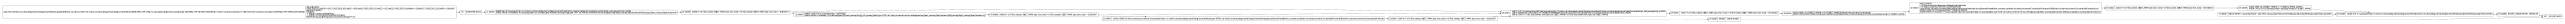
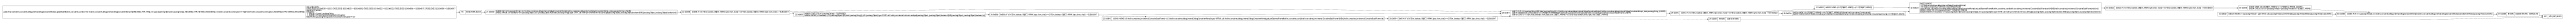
  digraph {
    fontname="Open Sans"
    rankdir=LR
    node [fontname="Open Sans" shape=record]
    edge [fontname="Open Sans"]
    n1 [label="{19\:\ ?|EDGE_ENTER_BLOCK\l}"]
    n2 [label="{21\:\ 0x0000|0x0000: IGET  (r0 I:java.lang.String) = (r2 I:kotlinx.coroutines.debug.internal.DebugCoroutineInfoImpl) kotlinx.coroutines.debug.internal.DebugCoroutineInfoImpl._state java.lang.String  (LINE:89)\l0x0002: INVOKE  (r0 I:boolean) = (r0 I:java.lang.Object), (r3 I:java.lang.Object A[D('state' java.lang.String)]) type: STATIC call: kotlin.jvm.internal.Intrinsics.areEqual(java.lang.Object, java.lang.Object):boolean A[MD:(java.lang.Object, java.lang.Object):boolean (m)]\l}"]
    n3 [label="{22\:\ 0x0006|0x0006: IF  (r0 I:??[int, boolean, OBJECT, ARRAY, byte, short, char]) == (0 ??[int, boolean, OBJECT, ARRAY, byte, short, char])  \-\> B:28:0x0017 \l}"]
    n4 [label="{23\:\ 0x0008|0x0008: CONST_STR  (r0 I:java.lang.String) =  \"SUSPENDED\" \l0x000a: INVOKE  (r0 I:boolean) = (r3 I:java.lang.Object A[D('state' java.lang.String)]), (r0 I:java.lang.Object) type: STATIC call: kotlin.jvm.internal.Intrinsics.areEqual(java.lang.Object, java.lang.Object):boolean A[MD:(java.lang.Object, java.lang.Object):boolean (m)]\l}"]
    n5 [label="{28\:\ 0x0017|0x0017: IPUT  (r3 I:java.lang.String A[D('state' java.lang.String)]), (r2 I:kotlinx.coroutines.debug.internal.DebugCoroutineInfoImpl) kotlinx.coroutines.debug.internal.DebugCoroutineInfoImpl._state java.lang.String  (LINE:90)\l0x0019: INSTANCE_OF  (r0 I:boolean) = (r4 I:??[OBJECT, ARRAY] A[D('frame' kotlin.coroutines.Continuation)]) kotlin.coroutines.jvm.internal.CoroutineStackFrame  (LINE:91)\l0x001b: CONST  (r1 I:??[int, float, boolean, short, byte, char, OBJECT, ARRAY]) = (0 ??[int, float, boolean, short, byte, char, OBJECT, ARRAY]) \l}"]
    n6 [label="{24\:\ 0x000e|0x000e: IF  (r0 I:??[int, boolean, OBJECT, ARRAY, byte, short, char]) == (0 ??[int, boolean, OBJECT, ARRAY, byte, short, char])  \-\> B:28:0x0017 \l}"]
    n7 [label="{29\:\ 0x001c|0x001c: IF  (r0 I:??[int, boolean, OBJECT, ARRAY, byte, short, char]) == (0 ??[int, boolean, OBJECT, ARRAY, byte, short, char])  \-\> B:31:0x0022 \l}"]
    n8 [label="{25\:\ 0x0010|0x0010: INVOKE  (r0 I:kotlin.coroutines.jvm.internal.CoroutineStackFrame) = (r2 I:kotlinx.coroutines.debug.internal.DebugCoroutineInfoImpl) type: VIRTUAL call: kotlinx.coroutines.debug.internal.DebugCoroutineInfoImpl.getLastObservedFrame$kotlinx_coroutines_core():kotlin.coroutines.jvm.internal.CoroutineStackFrame A[MD:():kotlin.coroutines.jvm.internal.CoroutineStackFrame (m)]\l}"]
    n9 [label="{26\:\ 0x0014|0x0014: IF  (r0 I:??[int, boolean, OBJECT, ARRAY, byte, short, char]) == (0 ??[int, boolean, OBJECT, ARRAY, byte, short, char])  \-\> B:28:0x0017 \l}"]
    n10 [label="{27\:\ 0x0016|RETURN\l|0x0016: RETURN   \l}"]
    n11 [label="{20\:\ ?|MTH_EXIT_BLOCK\l}"]
    n12 [label="{30\:\ 0x001e|0x001e: MOVE  (r0 I:??[OBJECT, ARRAY]) = (r4 I:??[OBJECT, ARRAY] A[D('frame' kotlin.coroutines.Continuation)]) \l0x001f: CHECK_CAST (r0 I:kotlin.coroutines.jvm.internal.CoroutineStackFrame) = (kotlin.coroutines.jvm.internal.CoroutineStackFrame) (r0 I:??[OBJECT, ARRAY]) \l}"]
+   n13 [label="{31\:\ 0x0022|0x0022: MOVE  (r0 I:??[OBJECT, ARRAY]) = (r1 I:??[OBJECT, ARRAY]) \l}"]
    n14 [label="{32\:\ 0x0023|0x0023: INVOKE  \l  (r2 I:kotlinx.coroutines.debug.internal.DebugCoroutineInfoImpl)\l  (r0 I:kotlin.coroutines.jvm.internal.CoroutineStackFrame)\l type: VIRTUAL call: kotlinx.coroutines.debug.internal.DebugCoroutineInfoImpl.setLastObservedFrame$kotlinx_coroutines_core(kotlin.coroutines.jvm.internal.CoroutineStackFrame):void A[MD:(kotlin.coroutines.jvm.internal.CoroutineStackFrame):void (m)]\l0x0026: CONST_STR  (r0 I:java.lang.String) =  \"RUNNING\"  (LINE:92)\l0x0028: INVOKE  (r0 I:boolean) = (r3 I:java.lang.Object A[D('state' java.lang.String)]), (r0 I:java.lang.Object) type: STATIC call: kotlin.jvm.internal.Intrinsics.areEqual(java.lang.Object, java.lang.Object):boolean A[MD:(java.lang.Object, java.lang.Object):boolean (m)]\l}"]
    n15 [label="{33\:\ 0x002c|0x002c: IF  (r0 I:??[int, boolean, OBJECT, ARRAY, byte, short, char]) == (0 ??[int, boolean, OBJECT, ARRAY, byte, short, char])  \-\> B:35:0x0033 \l}"]
    n16 [label="{35\:\ 0x0033|0x0033: MOVE  (r0 I:??[OBJECT, ARRAY]) = (r1 I:??[OBJECT, ARRAY])  (LINE:95)\l0x0034: CHECK_CAST (r0 I:java.lang.Thread) = (java.lang.Thread) (r0 I:??[OBJECT, ARRAY]) \l}"]
    n17 [label="{34\:\ 0x002e|0x002e: INVOKE  (r1 I:java.lang.Thread) =  type: STATIC call: java.lang.Thread.currentThread():java.lang.Thread A[MD:():java.lang.Thread (c)] (LINE:93)\l}"]
    n18 [label="{36\:\ 0x0036|0x0036: IPUT  (r1 I:java.lang.Thread), (r2 I:kotlinx.coroutines.debug.internal.DebugCoroutineInfoImpl) kotlinx.coroutines.debug.internal.DebugCoroutineInfoImpl.lastObservedThread java.lang.Thread  (LINE:92)\l}"]
    n19 [label="{37\:\ 0x0038|RETURN\l|0x0038: RETURN    (VIRTUAL:97)\l}"]
    n20 [label="{public final void kotlinx.coroutines.debug.internal.DebugCoroutineInfoImpl.updateState$kotlinx_coroutines_core((r2 'this' I:kotlinx.coroutines.debug.internal.DebugCoroutineInfoImpl A[IMMUTABLE_TYPE, THIS]), (r3 I:java.lang.String A[D('state' java.lang.String), IMMUTABLE_TYPE, METHOD_ARGUMENT]), (r4 I:kotlin.coroutines.Continuation\<?\> A[D('frame' kotlin.coroutines.Continuation), IMMUTABLE_TYPE, METHOD_ARGUMENT]))  | USE_LINES_HINTS\lCROSS_EDGE: B:37:0x0038 \-\> B:20:?, CROSS_EDGE: B:35:0x0033 \-\> B:36:0x0036, CROSS_EDGE: B:31:0x0022 \-\> B:32:0x0023, CROSS_EDGE: B:24:0x000e \-\> B:28:0x0017, CROSS_EDGE: B:22:0x0006 \-\> B:28:0x0017\lINLINE_NOT_NEEDED\lDebug Info:\l  \-1 \-0x0038: r3 'state' Ljava\/lang\/String;\l  \-1 \-0x0038: r4 'frame' Lkotlin\/coroutines\/Continuation;\lSIGNATURE: (Ljava\/lang\/String;Lkotlin\/coroutines\/Continuation\<*\>;)V\l}"]
    n1 -> n2
    n2 -> n3
    n3 -> n4 [style=dashed]
    n3 -> n5
    n4 -> n6
    n5 -> n7
    n6 -> n5
    n6 -> n8 [style=dashed]
    n7 -> n12 [style=solid]
+   n7 -> n13
    n8 -> n9
    n9 -> n5
    n9 -> n10 [style=dashed]
    n10 -> n11
    n12 -> n14
+   n13 -> n14
    n14 -> n15
    n15 -> n16
    n16 -> n18
    n17 -> n18
    n18 -> n19
    n19 -> n11
    n20 -> n1
  }
